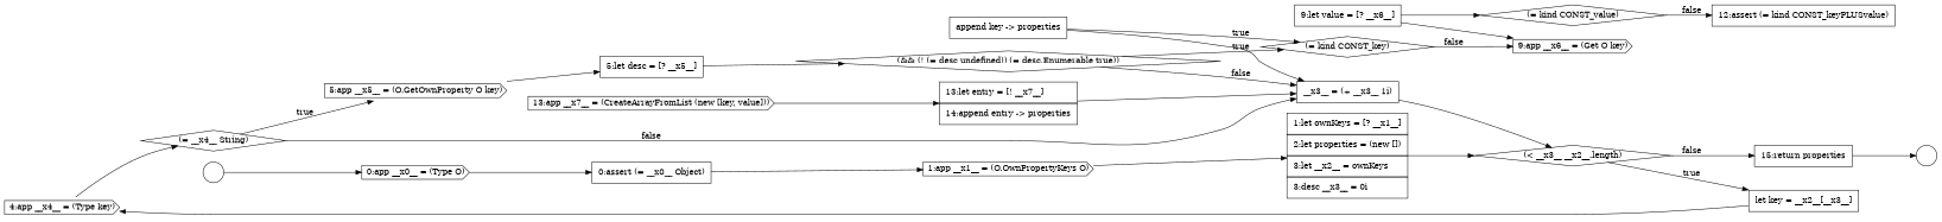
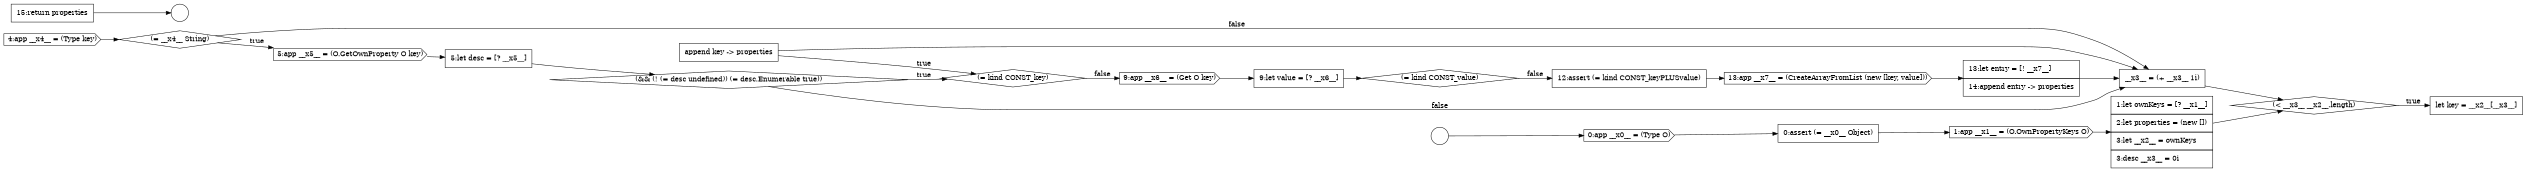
  digraph {
    rankdir=LR
    node [color=black fillcolor=white shape=none style=filled]
    edge [color=black]
    n1 [label=<<font color="black">4:app __x4__ = (Type key)</font>> shape=cds]
    n2 [label=<<font color="black">(= __x4__ String)</font>> shape=diamond]
    n3 [label=<<font color="black">     <table border="0" cellborder="1" cellspacing="0" cellpadding="10">       <tr><td align="left">__x3__ = (+ __x3__ 1i)</td></tr>     </table>   </font>> margin=0]
    n4 [label=<<font color="black">5:app __x5__ = (O.GetOwnProperty O key)</font>> shape=cds]
    n5 [label=<<font color="black">(= kind CONST_key)</font>> shape=diamond]
    n6 [label=<<font color="black">9:app __x6__ = (Get O key)</font>> shape=cds]
    n7 [label=<<font color="black">     <table border="0" cellborder="1" cellspacing="0" cellpadding="10">       <tr><td align="left">append key -&gt; properties</td></tr>     </table>   </font>> margin=0]
    n8 [label=<<font color="black">     <table border="0" cellborder="1" cellspacing="0" cellpadding="10">       <tr><td align="left">9:let value = [? __x6__]</td></tr>     </table>   </font>> margin=0]
    n9 [label=" " shape=circle]
    n10 [label=<<font color="black">(&lt; __x3__ __x2__.length)</font>> shape=diamond]
    n11 [label=<<font color="black">     <table border="0" cellborder="1" cellspacing="0" cellpadding="10">       <tr><td align="left">1:let ownKeys = [? __x1__]</td></tr>       <tr><td align="left">2:let properties = (new [])</td></tr>       <tr><td align="left">3:let __x2__ = ownKeys</td></tr>       <tr><td align="left">3:desc __x3__ = 0i</td></tr>     </table>   </font>> margin=0]
    n12 [label=<<font color="black">     <table border="0" cellborder="1" cellspacing="0" cellpadding="10">       <tr><td align="left">let key = __x2__[__x3__]</td></tr>     </table>   </font>> margin=0]
    n13 [label=<<font color="black">     <table border="0" cellborder="1" cellspacing="0" cellpadding="10">       <tr><td align="left">15:return properties</td></tr>     </table>   </font>> margin=0]
    n14 [label=<<font color="black">     <table border="0" cellborder="1" cellspacing="0" cellpadding="10">       <tr><td align="left">5:let desc = [? __x5__]</td></tr>     </table>   </font>> margin=0]
    n15 [label=<<font color="black">     <table border="0" cellborder="1" cellspacing="0" cellpadding="10">       <tr><td align="left">13:let entry = [! __x7__]</td></tr>       <tr><td align="left">14:append entry -&gt; properties</td></tr>     </table>   </font>> margin=0]
    n16 [label=" " shape=circle]
    n17 [label=<<font color="black">0:app __x0__ = (Type O)</font>> shape=cds]
    n18 [label=<<font color="black">     <table border="0" cellborder="1" cellspacing="0" cellpadding="10">       <tr><td align="left">0:assert (= __x0__ Object)</td></tr>     </table>   </font>> margin=0]
    n19 [label=<<font color="black">1:app __x1__ = (O.OwnPropertyKeys O)</font>> shape=cds]
    n20 [label=<<font color="black">13:app __x7__ = (CreateArrayFromList (new [key, value]))</font>> shape=cds]
    n21 [label=<<font color="black">(&amp;&amp; (! (= desc undefined)) (= desc.Enumerable true))</font>> shape=diamond]
    n22 [label=<<font color="black">     <table border="0" cellborder="1" cellspacing="0" cellpadding="10">       <tr><td align="left">12:assert (= kind CONST_keyPLUSvalue)</td></tr>     </table>   </font>> margin=0]
    n23 [label=<<font color="black">(= kind CONST_value)</font>> shape=diamond]
    n1 -> n2
    n2 -> n3 [label=<<font color="black">false</font>>]
    n2 -> n4 [label=<<font color="black">true</font>>]
    n3 -> n10
    n4 -> n14
    n5 -> n6 [label=<<font color="black">false</font>>]
-   n8 -> n6
+   n6 -> n8
    n7 -> n3
    n7 -> n5 [label=<<font color="black">true</font>>]
    n8 -> n23
    n10 -> n12 [label=<<font color="black">true</font>>]
-   n10 -> n13 [label=<<font color="black">false</font>>]
    n11 -> n10
-   n12 -> n1
    n13 -> n9
    n14 -> n21
    n15 -> n3
    n16 -> n17
    n17 -> n18
    n18 -> n19
    n19 -> n11
    n20 -> n15
    n21 -> n3 [label=<<font color="black">false</font>>]
    n21 -> n5 [label=<<font color="black">true</font>>]
+   n22 -> n20
    n23 -> n22 [label=<<font color="black">false</font>>]
  }
